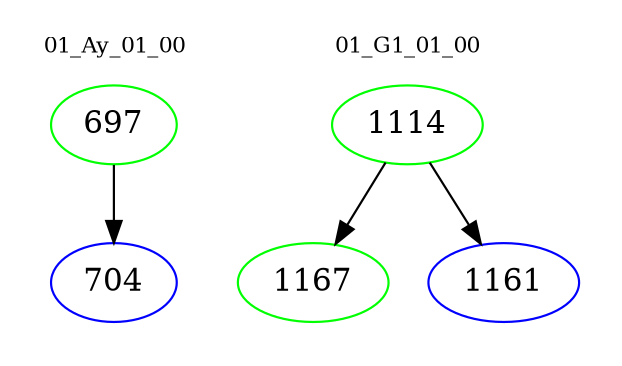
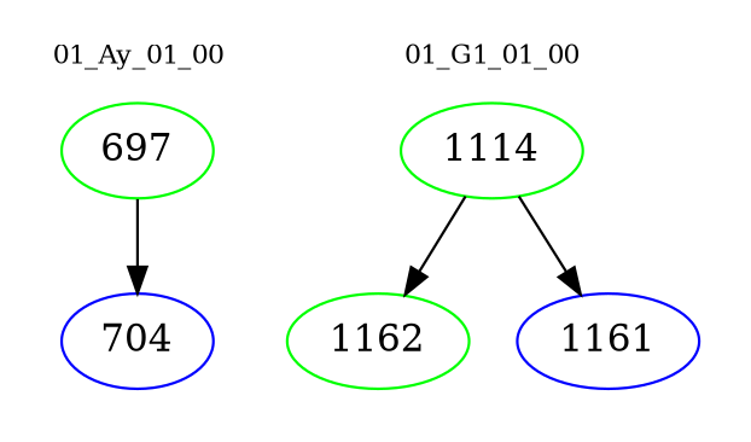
  digraph {
    node [color=green]
    edge [color=black]
    n1 [label=697]
    n2 [color=blue label=704]
-   n3 [label=1167]
+   n3 [label=1162]
    n4 [label=1114]
    n5 [color=blue label=1161]
    subgraph cluster_1 {
      color=white
      fontsize=10
      label="01_Ay_01_00"
      n1
      n2
    }
    subgraph cluster_2 {
      color=white
      fontsize=10
      label="01_G1_01_00"
      n3
      n4
      n5
    }
    n1 -> n2
    n4 -> n3
    n4 -> n5
  }
